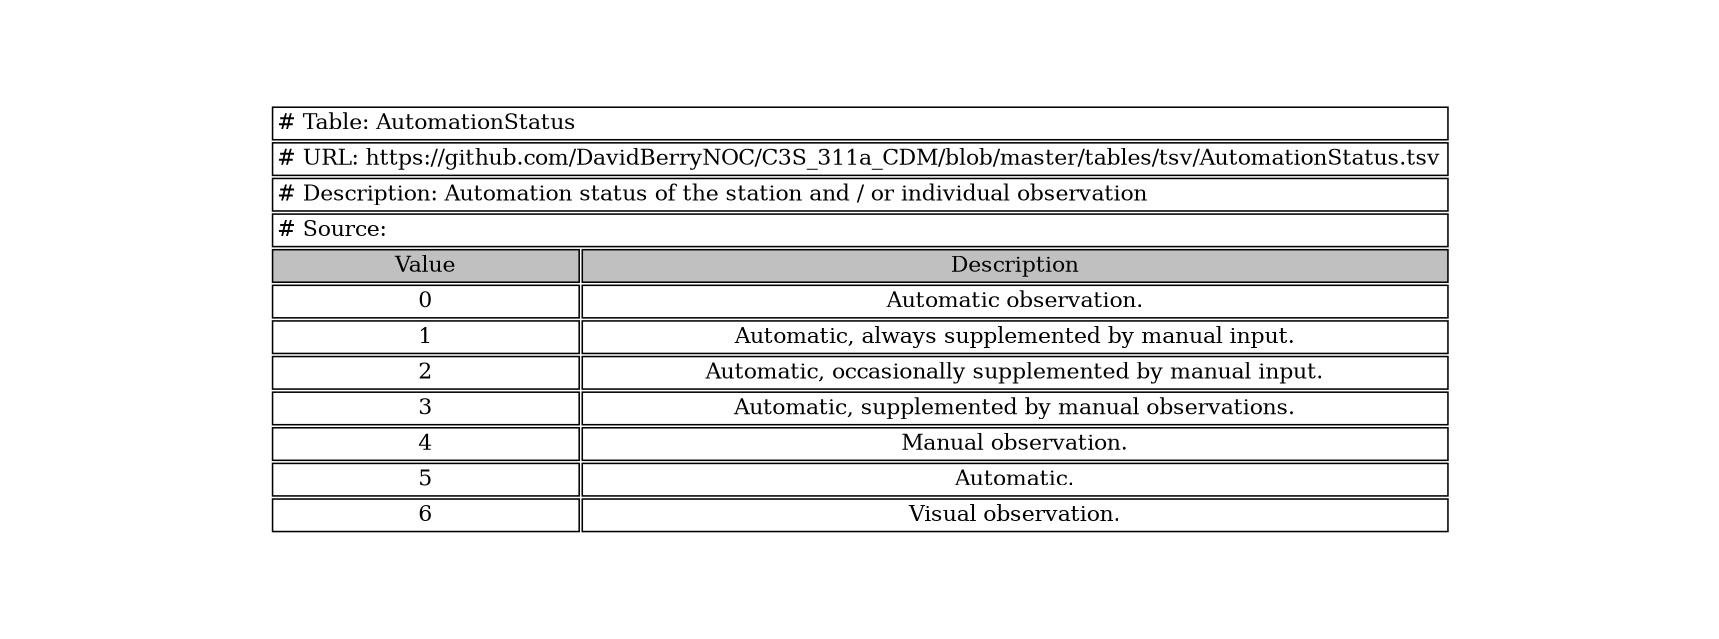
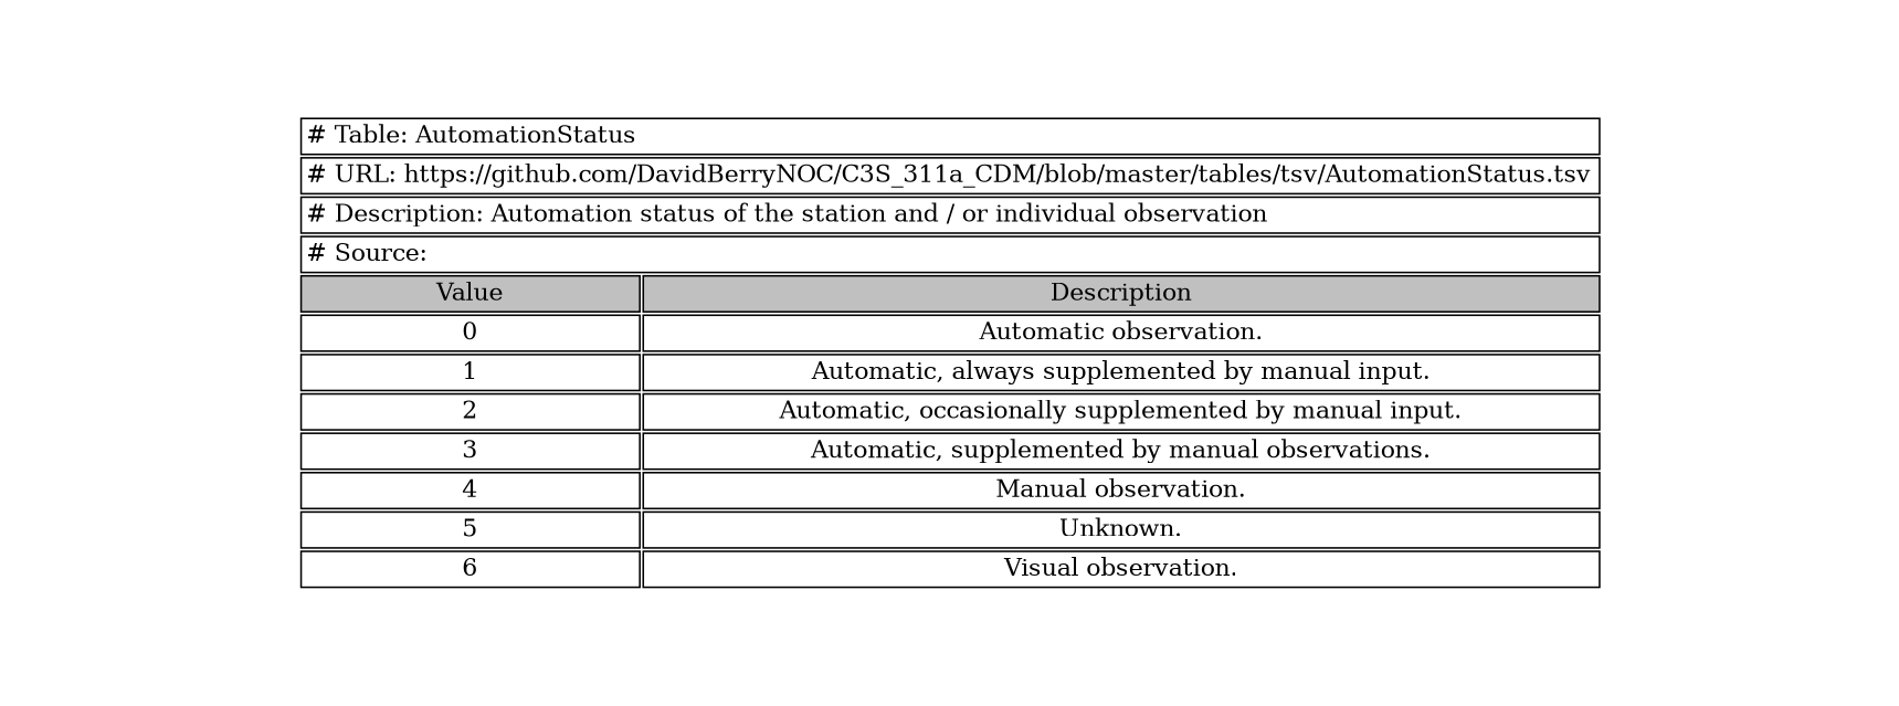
  digraph {
-   n1 [color=white label=<<TABLE BORDER="0" CELLBORDER="1" CELLSPACING="2" COLOR="BLACK"> <TR><TD COLSPAN="2" ALIGN="left"># Table: AutomationStatus</TD></TR> <TR><TD COLSPAN="2" ALIGN="left"># URL: https://github.com/DavidBerryNOC/C3S_311a_CDM/blob/master/tables/tsv/AutomationStatus.tsv</TD></TR> <TR><TD ALIGN="left" COLSPAN="2"># Description: Automation status of the station and / or individual observation</TD></TR> <TR><TD ALIGN="left" COLSPAN="2"># Source:</TD></TR> <TR><TD BGCOLOR="GRAY">Value</TD><TD BGCOLOR="GRAY">Description</TD></TR> <TR><TD>0</TD><TD>Automatic observation.</TD></TR> <TR><TD>1</TD><TD>Automatic, always supplemented by manual input.</TD></TR> <TR><TD>2</TD><TD>Automatic, occasionally supplemented by manual input.</TD></TR> <TR><TD>3</TD><TD>Automatic, supplemented by manual observations.</TD></TR> <TR><TD>4</TD><TD>Manual observation.</TD></TR> <TR><TD>5</TD><TD>Automatic.</TD></TR> <TR><TD>6</TD><TD>Visual observation.</TD></TR> </TABLE>>]
+   n1 [color=white label=<<TABLE BORDER="0" CELLBORDER="1" CELLSPACING="2" COLOR="BLACK"> <TR><TD COLSPAN="2" ALIGN="left"># Table: AutomationStatus</TD></TR> <TR><TD COLSPAN="2" ALIGN="left"># URL: https://github.com/DavidBerryNOC/C3S_311a_CDM/blob/master/tables/tsv/AutomationStatus.tsv</TD></TR> <TR><TD ALIGN="left" COLSPAN="2"># Description: Automation status of the station and / or individual observation</TD></TR> <TR><TD ALIGN="left" COLSPAN="2"># Source:</TD></TR> <TR><TD BGCOLOR="GRAY">Value</TD><TD BGCOLOR="GRAY">Description</TD></TR> <TR><TD>0</TD><TD>Automatic observation.</TD></TR> <TR><TD>1</TD><TD>Automatic, always supplemented by manual input.</TD></TR> <TR><TD>2</TD><TD>Automatic, occasionally supplemented by manual input.</TD></TR> <TR><TD>3</TD><TD>Automatic, supplemented by manual observations.</TD></TR> <TR><TD>4</TD><TD>Manual observation.</TD></TR> <TR><TD>5</TD><TD>Unknown.</TD></TR> <TR><TD>6</TD><TD>Visual observation.</TD></TR> </TABLE>>]
  }
